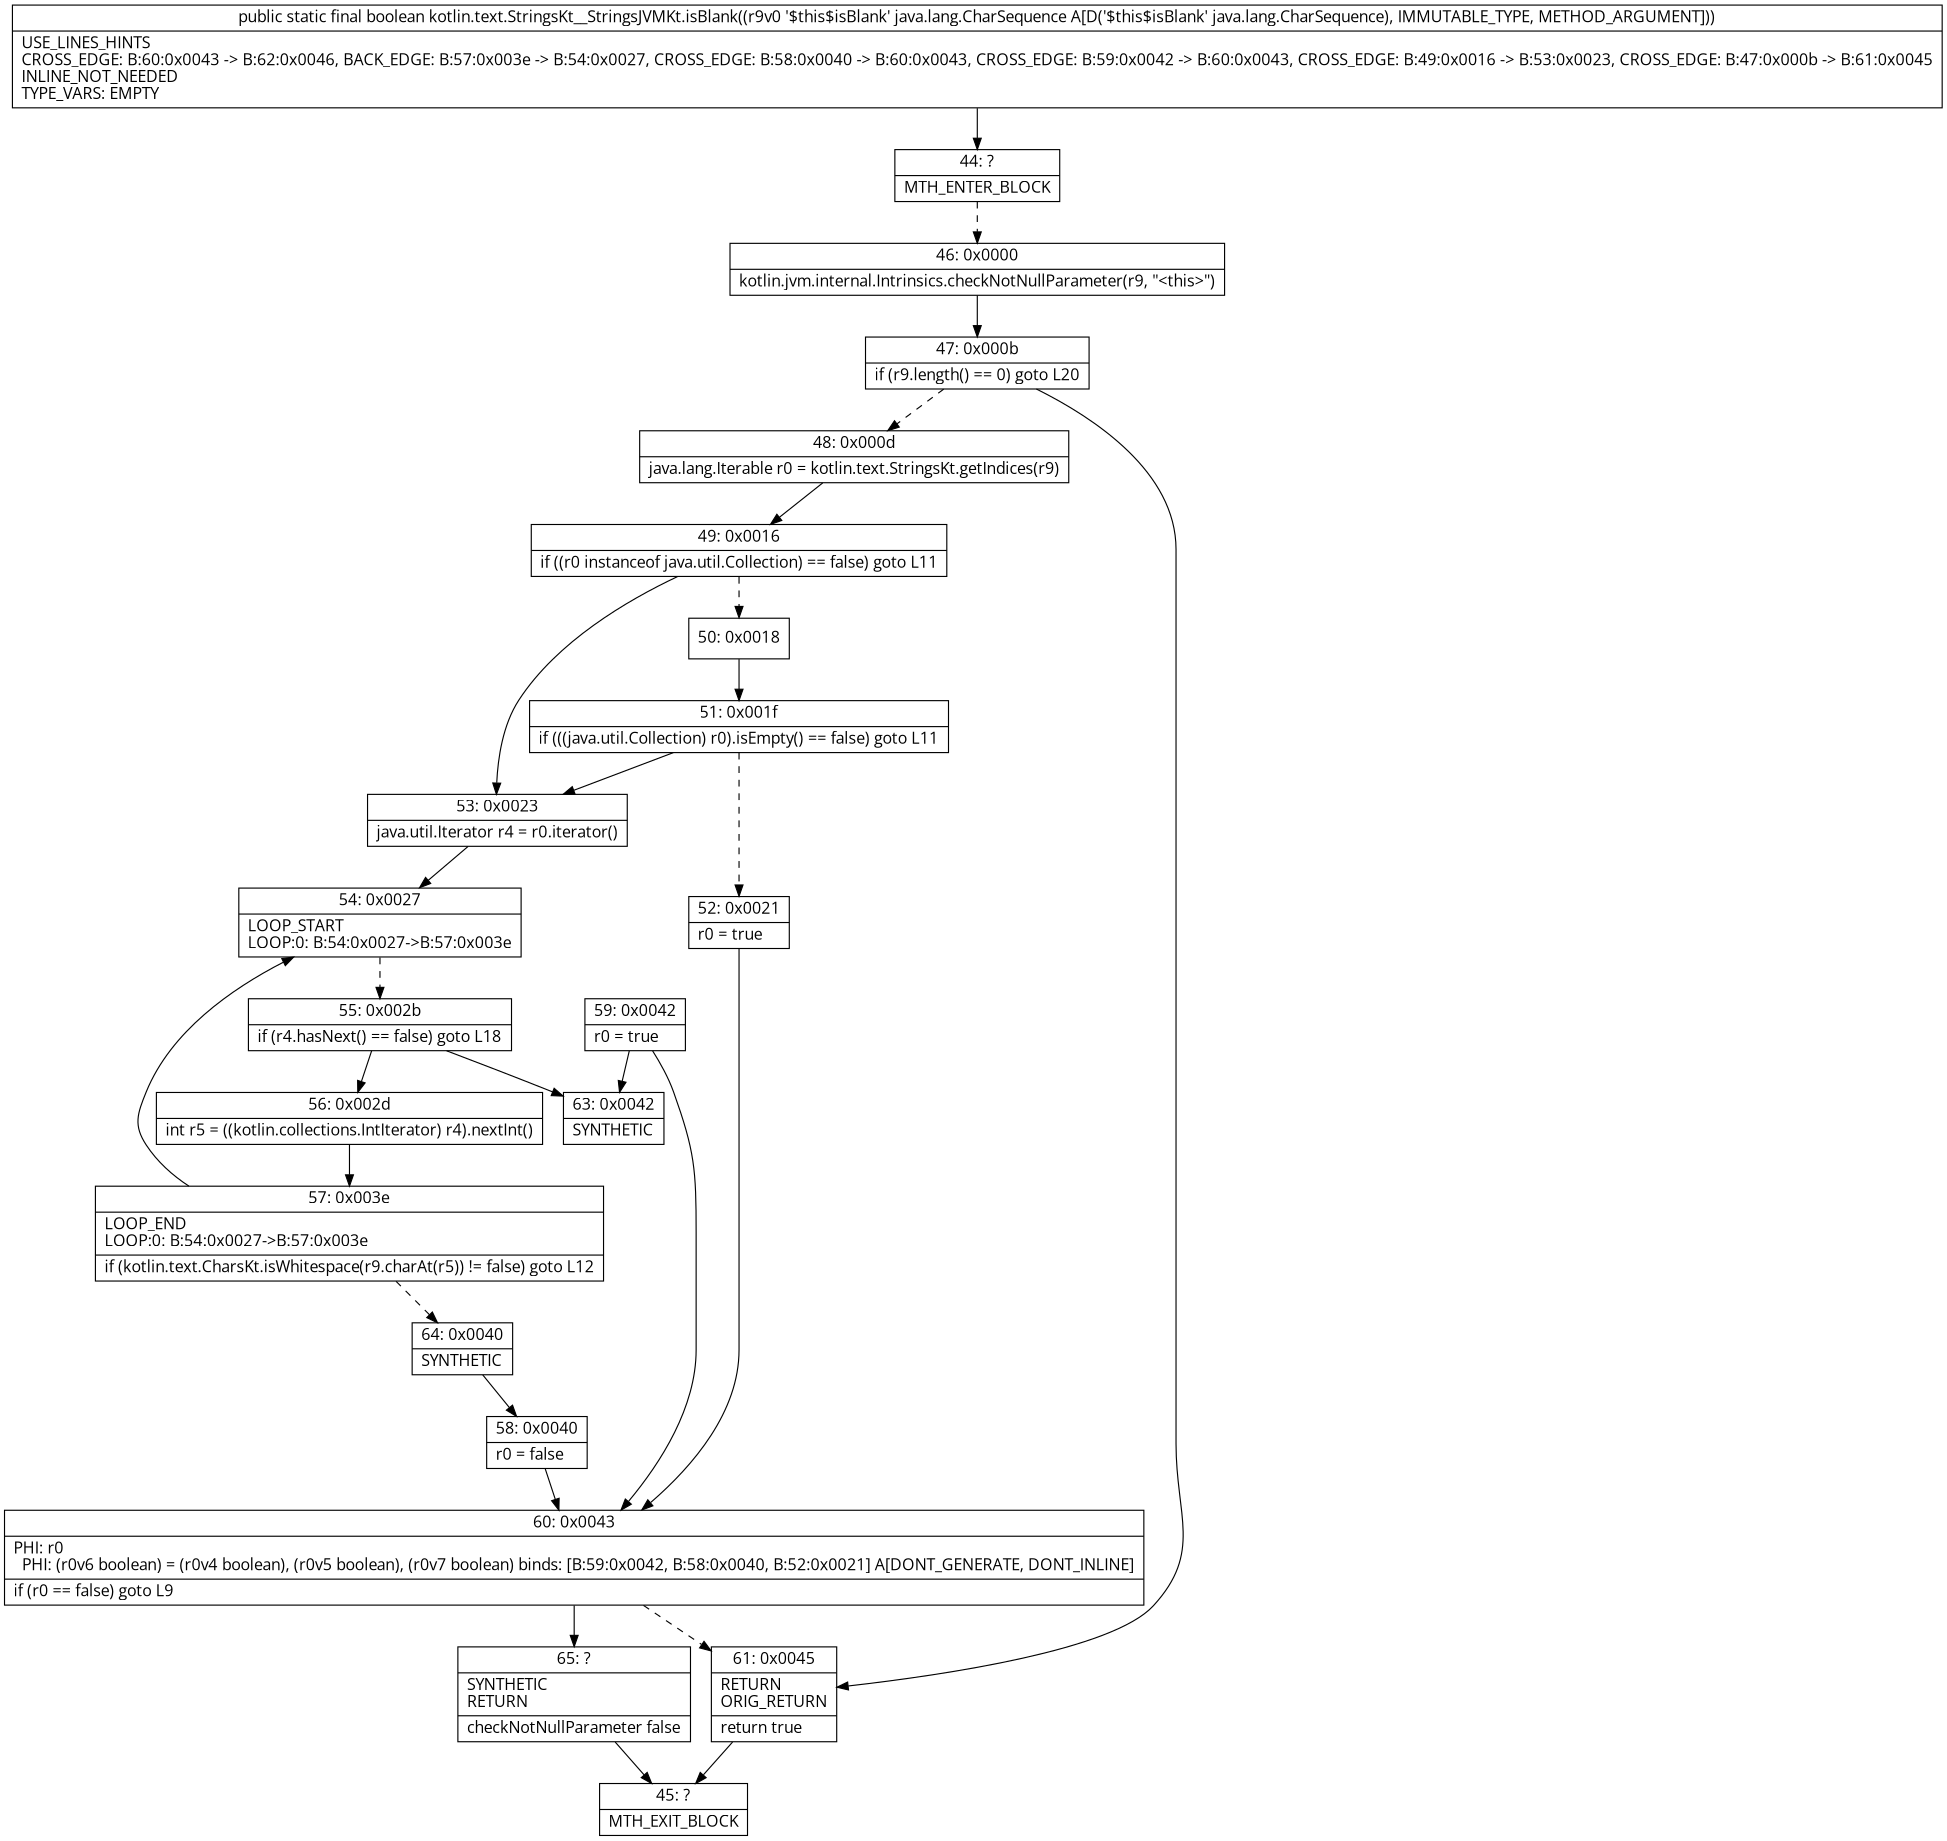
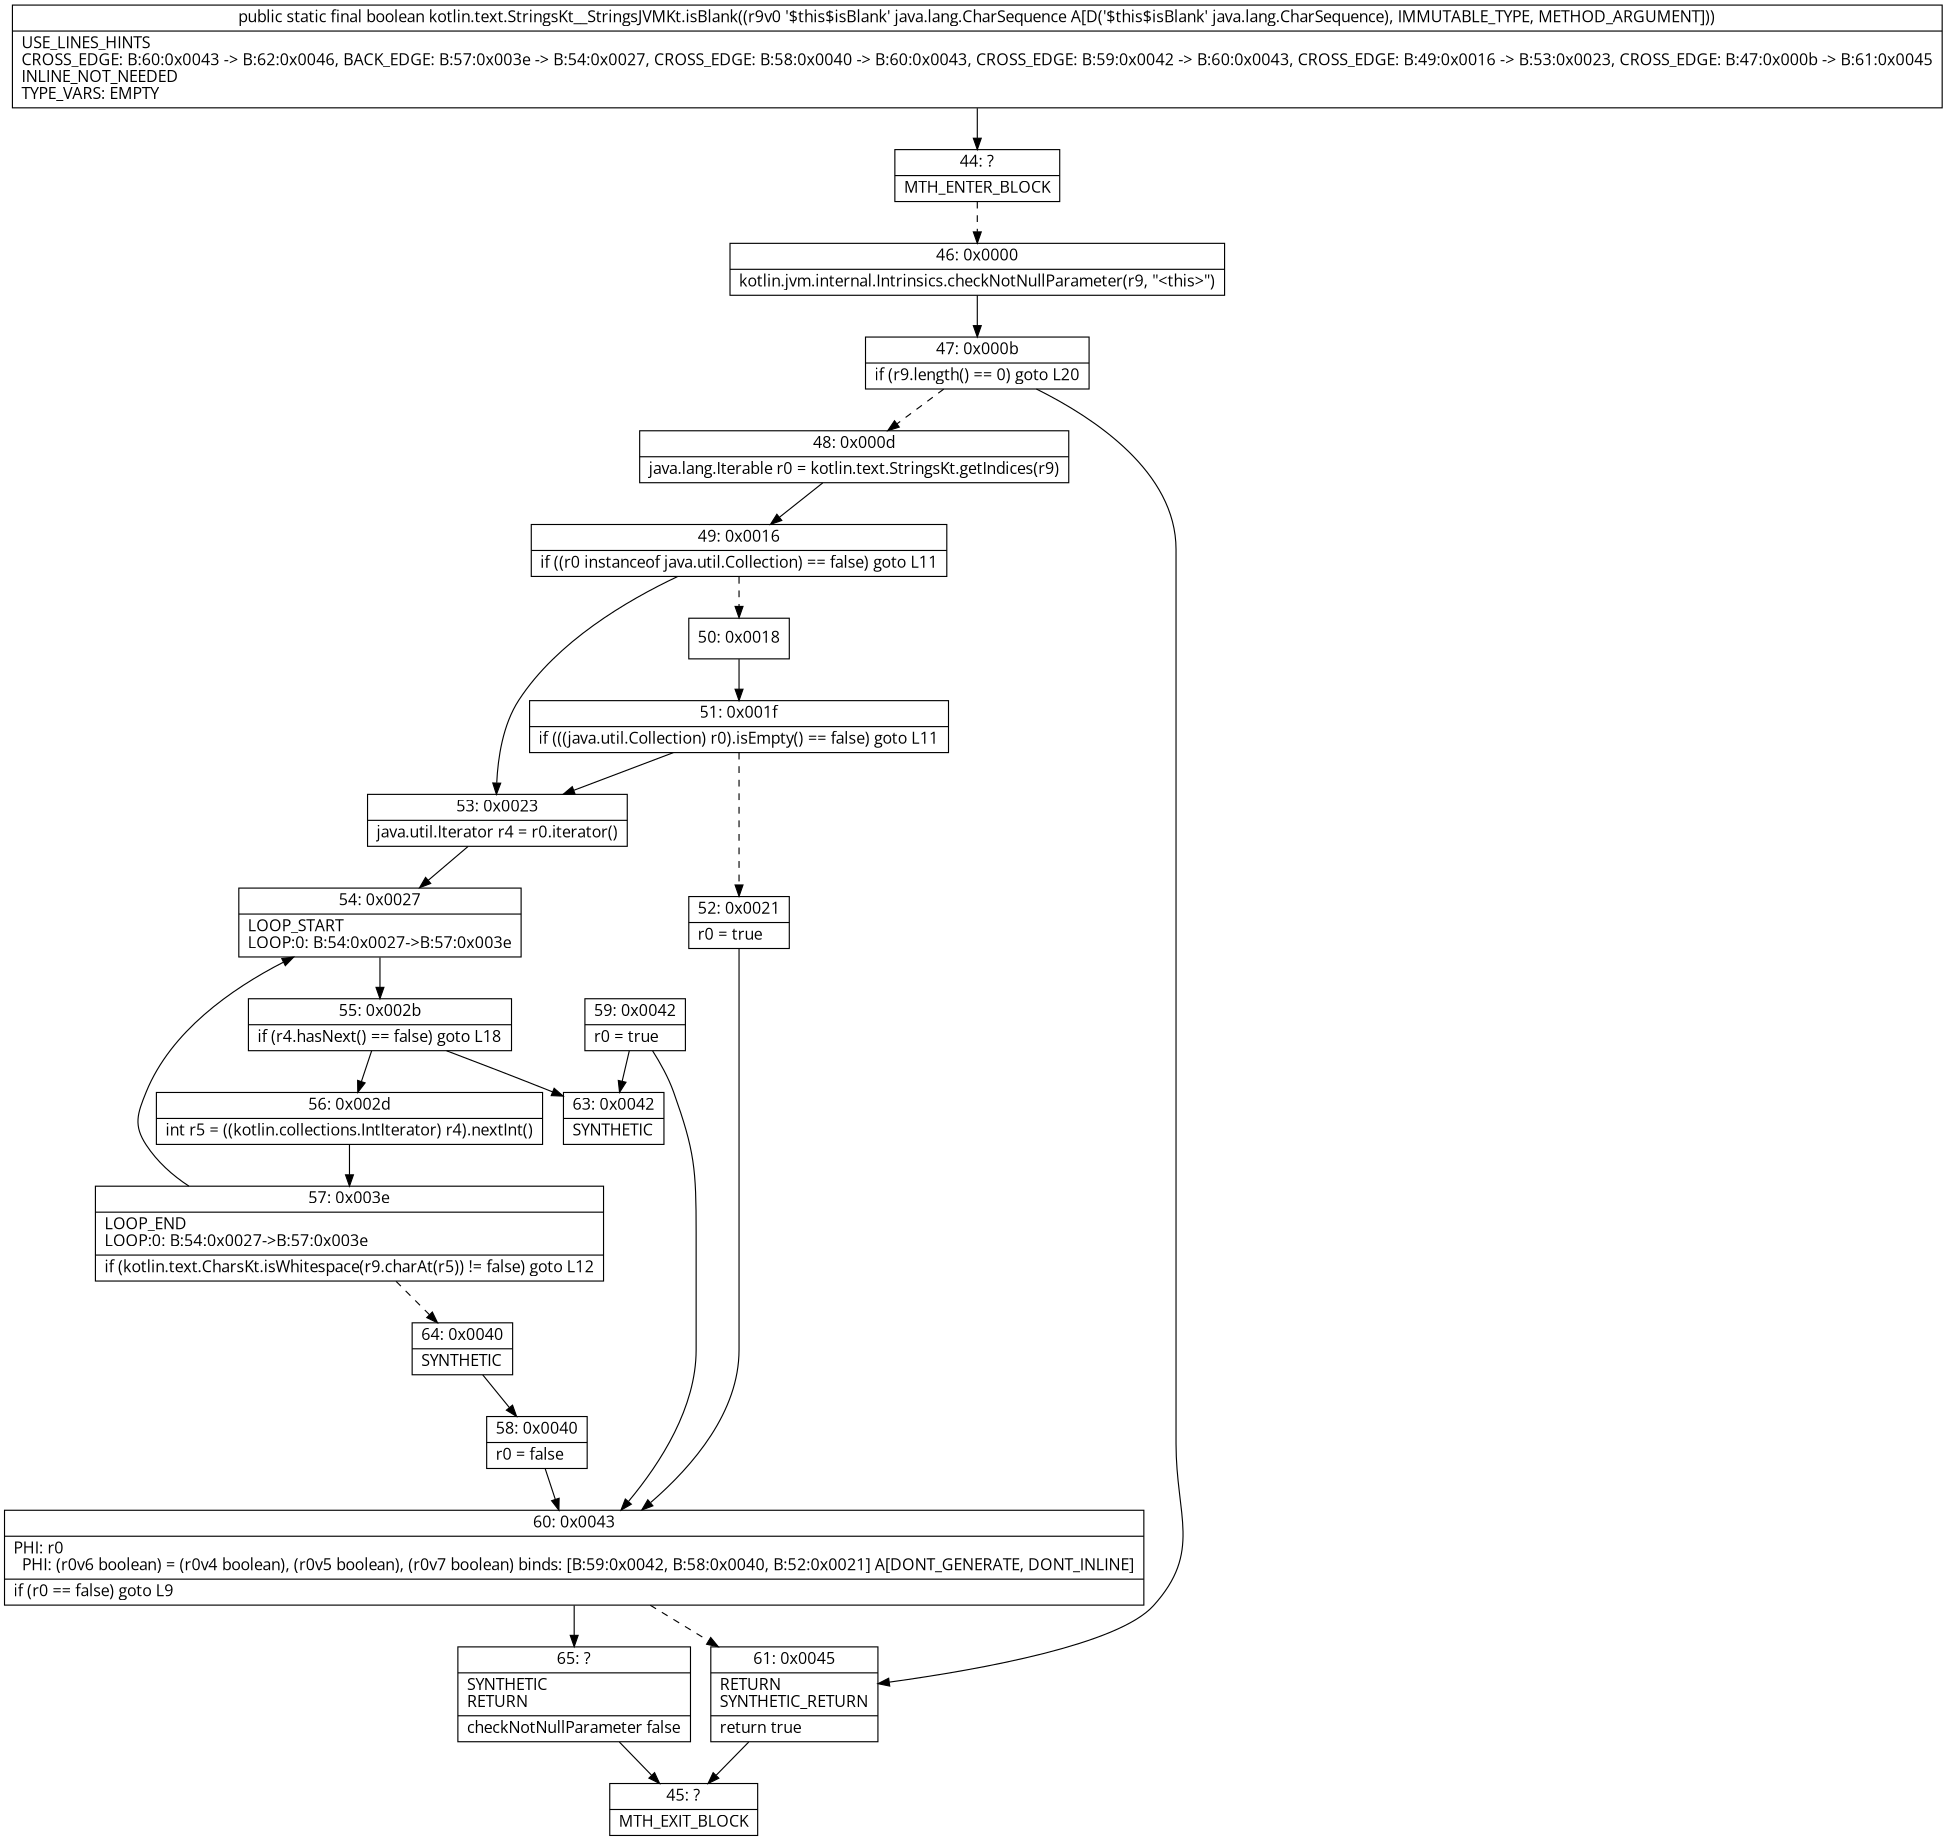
  digraph {
    fontname="Open Sans"
    node [fontname="Open Sans" shape=record]
    edge [fontname="Open Sans"]
    n1 [label="{44\:\ ?|MTH_ENTER_BLOCK\l}"]
    n2 [label="{46\:\ 0x0000|kotlin.jvm.internal.Intrinsics.checkNotNullParameter(r9, \"\<this\>\")\l}"]
    n3 [label="{47\:\ 0x000b|if (r9.length() == 0) goto L20\l}"]
    n4 [label="{48\:\ 0x000d|java.lang.Iterable r0 = kotlin.text.StringsKt.getIndices(r9)\l}"]
-   n5 [label="{61\:\ 0x0045|RETURN\lORIG_RETURN\l|return true\l}"]
+   n5 [label="{61\:\ 0x0045|RETURN\lSYNTHETIC_RETURN\l|return true\l}"]
    n6 [label="{49\:\ 0x0016|if ((r0 instanceof java.util.Collection) == false) goto L11\l}"]
    n7 [label="{45\:\ ?|MTH_EXIT_BLOCK\l}"]
    n8 [label="{50\:\ 0x0018}"]
    n9 [label="{53\:\ 0x0023|java.util.Iterator r4 = r0.iterator()\l}"]
    n10 [label="{51\:\ 0x001f|if (((java.util.Collection) r0).isEmpty() == false) goto L11\l}"]
    n11 [label="{54\:\ 0x0027|LOOP_START\lLOOP:0: B:54:0x0027\-\>B:57:0x003e\l}"]
    n12 [label="{52\:\ 0x0021|r0 = true\l}"]
    n13 [label="{60\:\ 0x0043|PHI: r0 \l  PHI: (r0v6 boolean) = (r0v4 boolean), (r0v5 boolean), (r0v7 boolean) binds: [B:59:0x0042, B:58:0x0040, B:52:0x0021] A[DONT_GENERATE, DONT_INLINE]\l|if (r0 == false) goto L9\l}"]
    n14 [label="{65\:\ ?|SYNTHETIC\lRETURN\l|checkNotNullParameter false\l}"]
    n15 [label="{55\:\ 0x002b|if (r4.hasNext() == false) goto L18\l}"]
    n16 [label="{56\:\ 0x002d|int r5 = ((kotlin.collections.IntIterator) r4).nextInt()\l}"]
    n17 [label="{63\:\ 0x0042|SYNTHETIC\l}"]
    n18 [label="{57\:\ 0x003e|LOOP_END\lLOOP:0: B:54:0x0027\-\>B:57:0x003e\l|if (kotlin.text.CharsKt.isWhitespace(r9.charAt(r5)) != false) goto L12\l}"]
    n19 [label="{64\:\ 0x0040|SYNTHETIC\l}"]
    n20 [label="{58\:\ 0x0040|r0 = false\l}"]
    n21 [label="{59\:\ 0x0042|r0 = true\l}"]
    n22 [label="{public static final boolean kotlin.text.StringsKt__StringsJVMKt.isBlank((r9v0 '$this$isBlank' java.lang.CharSequence A[D('$this$isBlank' java.lang.CharSequence), IMMUTABLE_TYPE, METHOD_ARGUMENT]))  | USE_LINES_HINTS\lCROSS_EDGE: B:60:0x0043 \-\> B:62:0x0046, BACK_EDGE: B:57:0x003e \-\> B:54:0x0027, CROSS_EDGE: B:58:0x0040 \-\> B:60:0x0043, CROSS_EDGE: B:59:0x0042 \-\> B:60:0x0043, CROSS_EDGE: B:49:0x0016 \-\> B:53:0x0023, CROSS_EDGE: B:47:0x000b \-\> B:61:0x0045\lINLINE_NOT_NEEDED\lTYPE_VARS: EMPTY\l}"]
    n1 -> n2 [style=dashed]
    n2 -> n3
    n3 -> n4 [style=dashed]
    n3 -> n5
    n4 -> n6
    n5 -> n7
    n6 -> n8 [style=dashed]
    n6 -> n9
    n8 -> n10
    n9 -> n11
    n10 -> n9
    n10 -> n12 [style=dashed]
-   n11 -> n15 [style=dashed]
+   n11 -> n15
    n12 -> n13
    n13 -> n5 [style=dashed]
    n13 -> n14
    n14 -> n7
    n15 -> n16 [style=solid]
    n15 -> n17
    n16 -> n18
    n18 -> n11
    n18 -> n19 [style=dashed]
    n19 -> n20
    n20 -> n13
    n21 -> n13
    n21 -> n17
    n22 -> n1
  }
